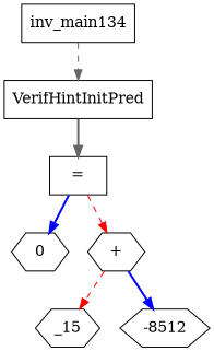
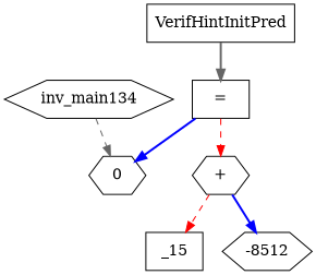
  digraph {
    node [shape=hexagon]
    edge [color=gray40 style=dashed]
-   n1 [label=inv_main134 shape=box]
+   n1 [label=inv_main134]
    n2 [label=VerifHintInitPred shape=box]
    n3 [label="=" shape=box]
    n4 [label=0]
    n5 [label="+"]
-   n6 [label=_15]
+   n6 [label=_15 shape=box]
    n7 [label=-8512]
-   n1 -> n2
+   n1 -> n4
    n2 -> n3 [style=bold]
    n3 -> n4 [color=blue style=bold]
    n3 -> n5 [color=red]
    n5 -> n6 [color=red]
    n5 -> n7 [color=blue style=bold]
  }
